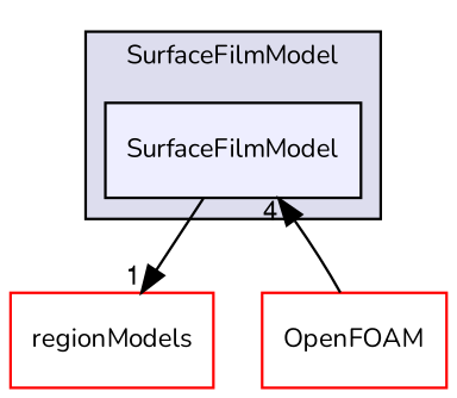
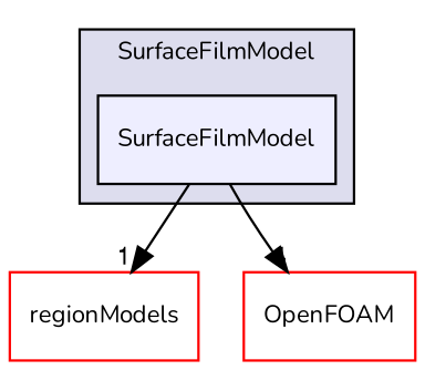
  digraph {
    compound=true
    fontname=Nunito
    node [fontname=Nunito fontsize=10 shape=box color=red]
    edge [fontname=Nunito labeldistance=1.5 labelfontname=FreeSans labelfontsize=10]
    n1 [fillcolor="#eeeeff" label=SurfaceFilmModel pencolor=black style=filled color=""]
    n2 [label=regionModels]
    n3 [label=OpenFOAM]
    subgraph cluster_1 {
      bgcolor="#ddddee"
      fontsize=10
      label=SurfaceFilmModel
      pencolor=black
      n1
    }
    n1 -> n2 [headlabel=1]
-   n3 -> n1 [headlabel=4]
+   n1 -> n3 [headlabel=4]
  }
